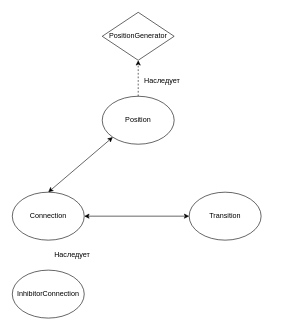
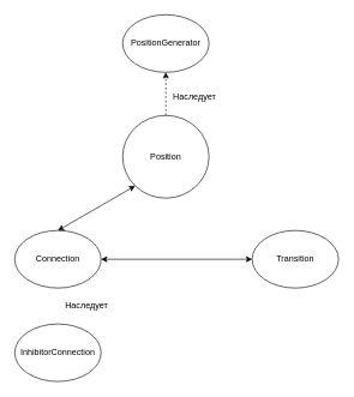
  <mxCell id="0" />
  <mxCell id="1" parent="0" />
- <mxCell id="2" value="Position" style="ellipse;whiteSpace=wrap;html=1;" parent="1" vertex="1"><mxGeometry x="170" y="160" width="120" height="80" as="geometry" /></mxCell>
+ <mxCell id="2" value="Position" style="ellipse;whiteSpace=wrap;html=1;" parent="1" vertex="1"><mxGeometry x="170" y="160" width="120" height="115" as="geometry" /></mxCell>
  <mxCell id="3" value="Connection" style="ellipse;whiteSpace=wrap;html=1;" parent="1" vertex="1"><mxGeometry x="20" y="320" width="120" height="80" as="geometry" /></mxCell>
- <mxCell id="4" value="Transition" style="ellipse;whiteSpace=wrap;html=1;" parent="1" vertex="1"><mxGeometry x="315" y="320" width="120" height="80" as="geometry" /></mxCell>
- <mxCell id="5" value="PositionGenerator" style="rhombus;whiteSpace=wrap;html=1;" parent="1" vertex="1"><mxGeometry x="170" y="20" width="120" height="80" as="geometry" /></mxCell>
+ <mxCell id="4" value="Transition" style="ellipse;whiteSpace=wrap;html=1;" parent="1" vertex="1"><mxGeometry x="350" y="320" width="120" height="80" as="geometry" /></mxCell>
+ <mxCell id="5" value="PositionGenerator" style="ellipse;whiteSpace=wrap;html=1;" parent="1" vertex="1"><mxGeometry x="170" y="20" width="120" height="80" as="geometry" /></mxCell>
  <mxCell id="6" value="" style="endArrow=classic;html=1;rounded=0;exitX=0.5;exitY=0;exitDx=0;exitDy=0;entryX=0.5;entryY=1;entryDx=0;entryDy=0;dashed=1;" parent="1" source="2" target="5" edge="1"><mxGeometry width="50" height="50" relative="1" as="geometry"><mxPoint x="190" y="360" as="sourcePoint" /><mxPoint x="240" y="310" as="targetPoint" /></mxGeometry></mxCell>
  <mxCell id="7" value="Наследует" style="text;html=1;strokeColor=none;fillColor=none;align=center;verticalAlign=middle;whiteSpace=wrap;rounded=0;" parent="1" vertex="1"><mxGeometry x="240" y="120" width="60" height="30" as="geometry" /></mxCell>
  <mxCell id="8" value="" style="endArrow=classic;startArrow=classic;html=1;rounded=0;entryX=0;entryY=1;entryDx=0;entryDy=0;exitX=0.5;exitY=0;exitDx=0;exitDy=0;" parent="1" source="3" target="2" edge="1"><mxGeometry width="50" height="50" relative="1" as="geometry"><mxPoint x="190" y="360" as="sourcePoint" /><mxPoint x="240" y="310" as="targetPoint" /></mxGeometry></mxCell>
  <mxCell id="9" value="" style="endArrow=classic;startArrow=classic;html=1;rounded=0;entryX=0;entryY=0.5;entryDx=0;entryDy=0;exitX=1;exitY=0.5;exitDx=0;exitDy=0;" parent="1" source="3" target="4" edge="1"><mxGeometry width="50" height="50" relative="1" as="geometry"><mxPoint x="210" y="400" as="sourcePoint" /><mxPoint x="260" y="350" as="targetPoint" /></mxGeometry></mxCell>
  <mxCell id="10" value="InhibitorConnection" style="ellipse;whiteSpace=wrap;html=1;" parent="1" vertex="1"><mxGeometry x="20" y="450" width="120" height="80" as="geometry" /></mxCell>
  <mxCell id="11" value="Наследует" style="text;html=1;strokeColor=none;fillColor=none;align=center;verticalAlign=middle;whiteSpace=wrap;rounded=0;" parent="1" vertex="1"><mxGeometry x="90" y="410" width="60" height="30" as="geometry" /></mxCell>
